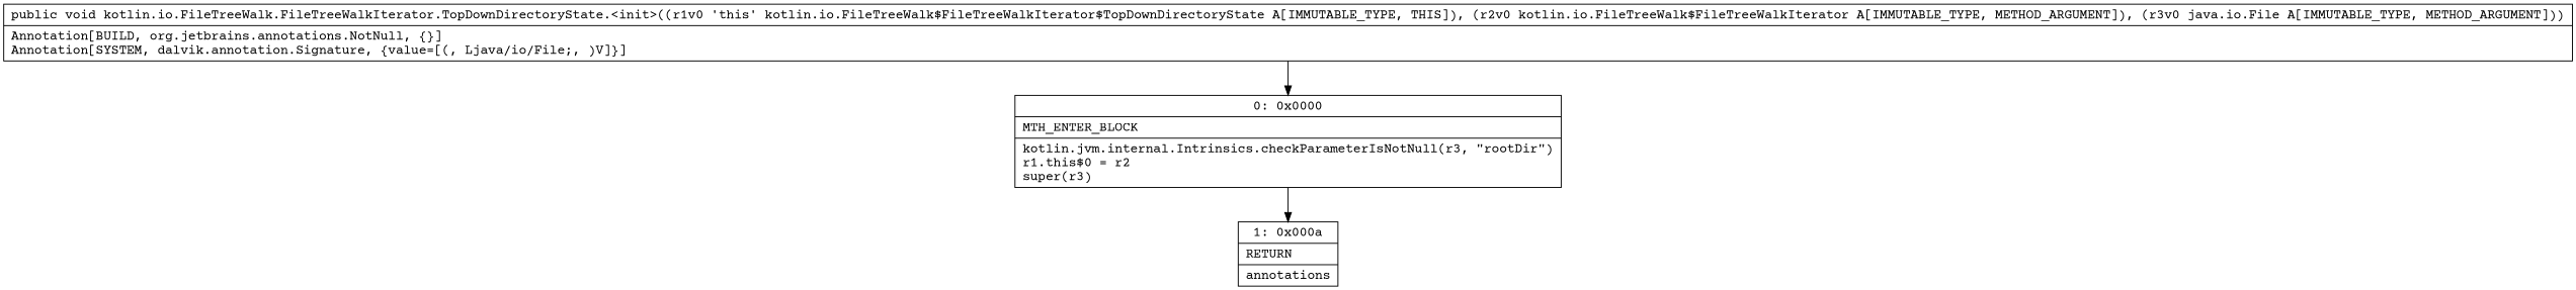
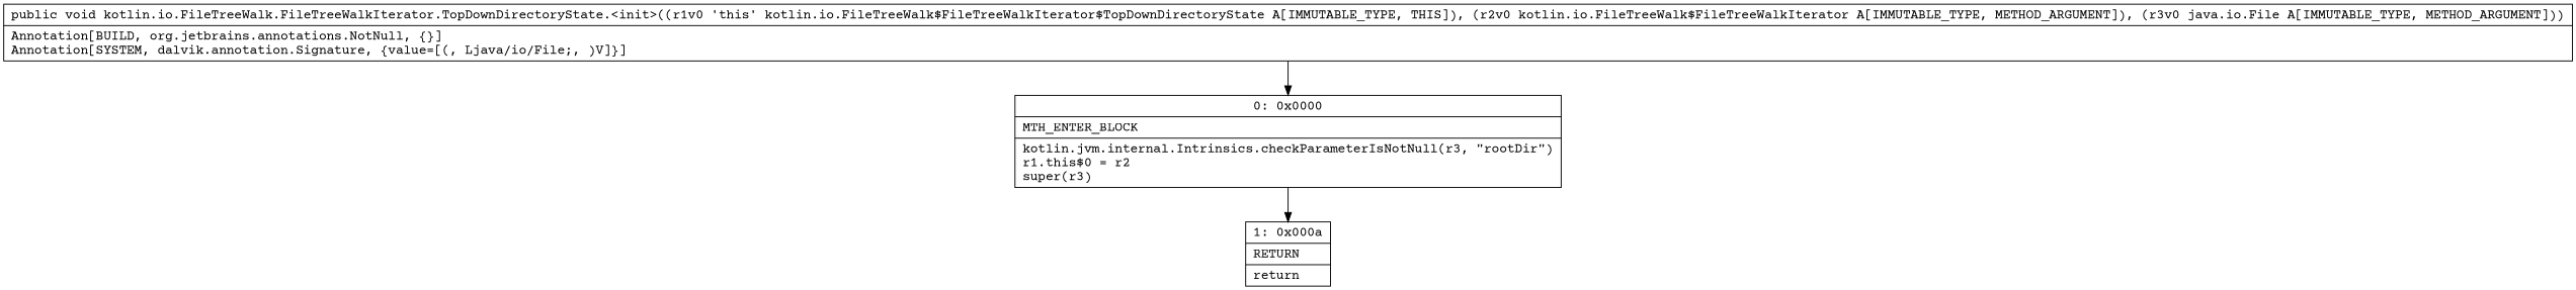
  digraph {
    fontname="Courier Prime"
    node [shape=record fontname="Courier Prime"]
    edge [fontname="Courier Prime"]
    n1 [label="{0\:\ 0x0000|MTH_ENTER_BLOCK\l|kotlin.jvm.internal.Intrinsics.checkParameterIsNotNull(r3, \"rootDir\")\lr1.this$0 = r2\lsuper(r3)\l}"]
-   n2 [label="{1\:\ 0x000a|RETURN\l|annotations\l}"]
+   n2 [label="{1\:\ 0x000a|RETURN\l|return\l}"]
    n3 [label="{public void kotlin.io.FileTreeWalk.FileTreeWalkIterator.TopDownDirectoryState.\<init\>((r1v0 'this' kotlin.io.FileTreeWalk$FileTreeWalkIterator$TopDownDirectoryState A[IMMUTABLE_TYPE, THIS]), (r2v0 kotlin.io.FileTreeWalk$FileTreeWalkIterator A[IMMUTABLE_TYPE, METHOD_ARGUMENT]), (r3v0 java.io.File A[IMMUTABLE_TYPE, METHOD_ARGUMENT]))  | Annotation[BUILD, org.jetbrains.annotations.NotNull, \{\}]\lAnnotation[SYSTEM, dalvik.annotation.Signature, \{value=[(, Ljava\/io\/File;, )V]\}]\l}"]
    n1 -> n2
    n3 -> n1
  }
